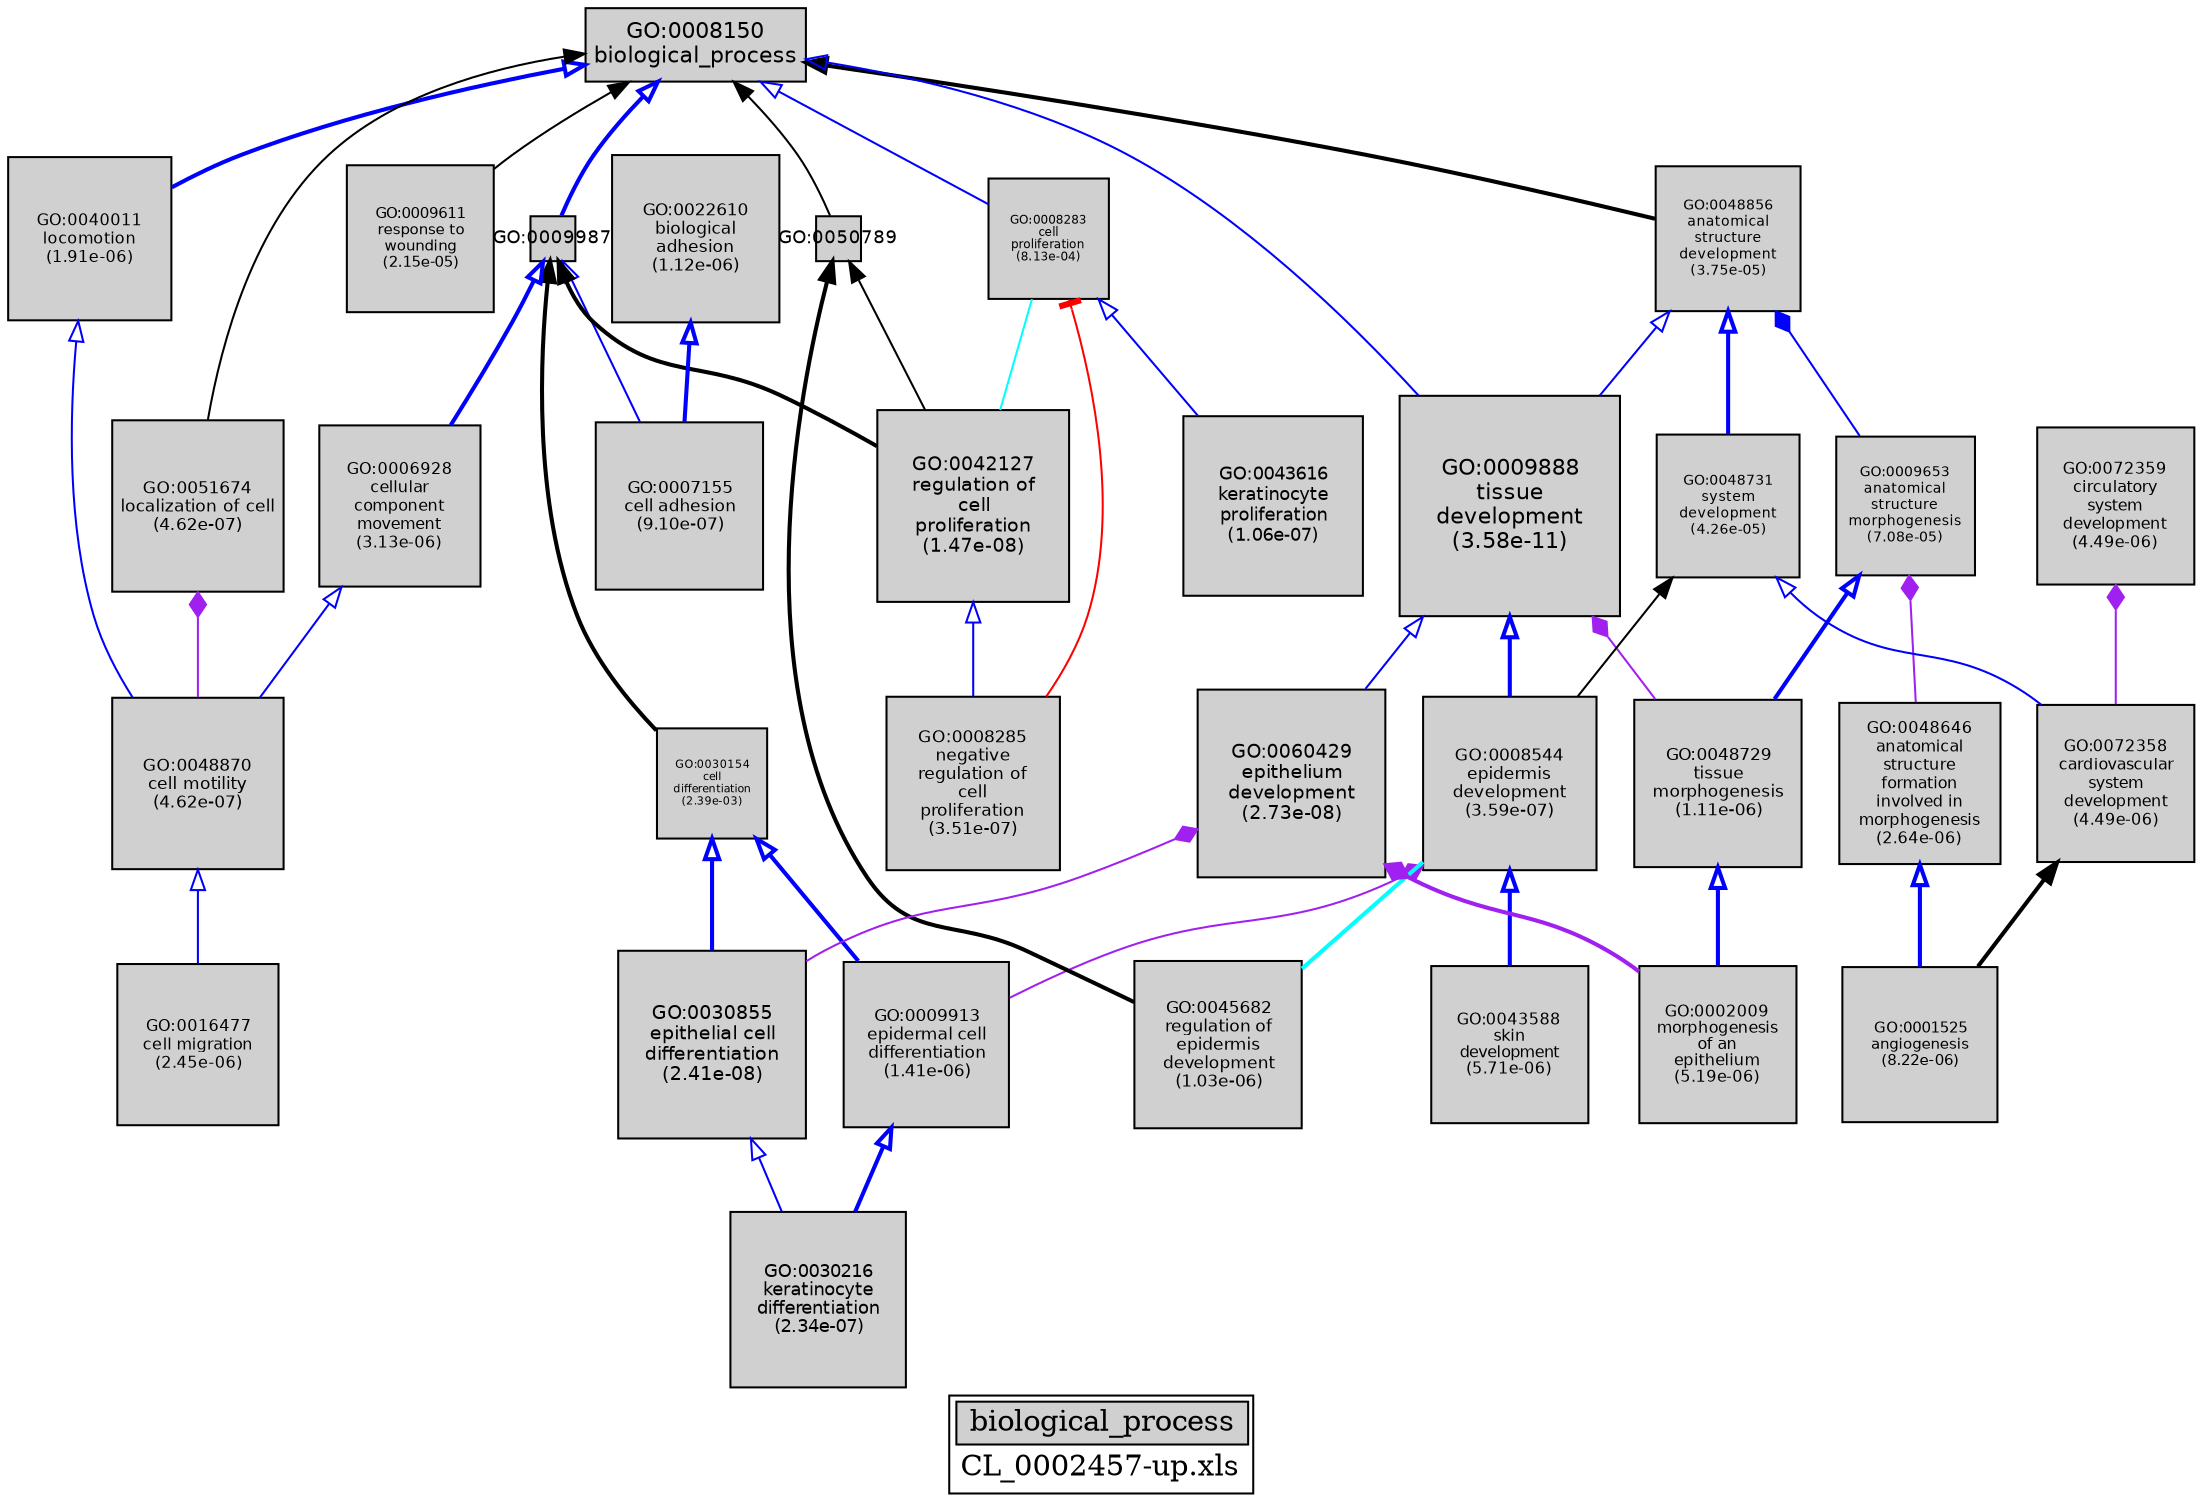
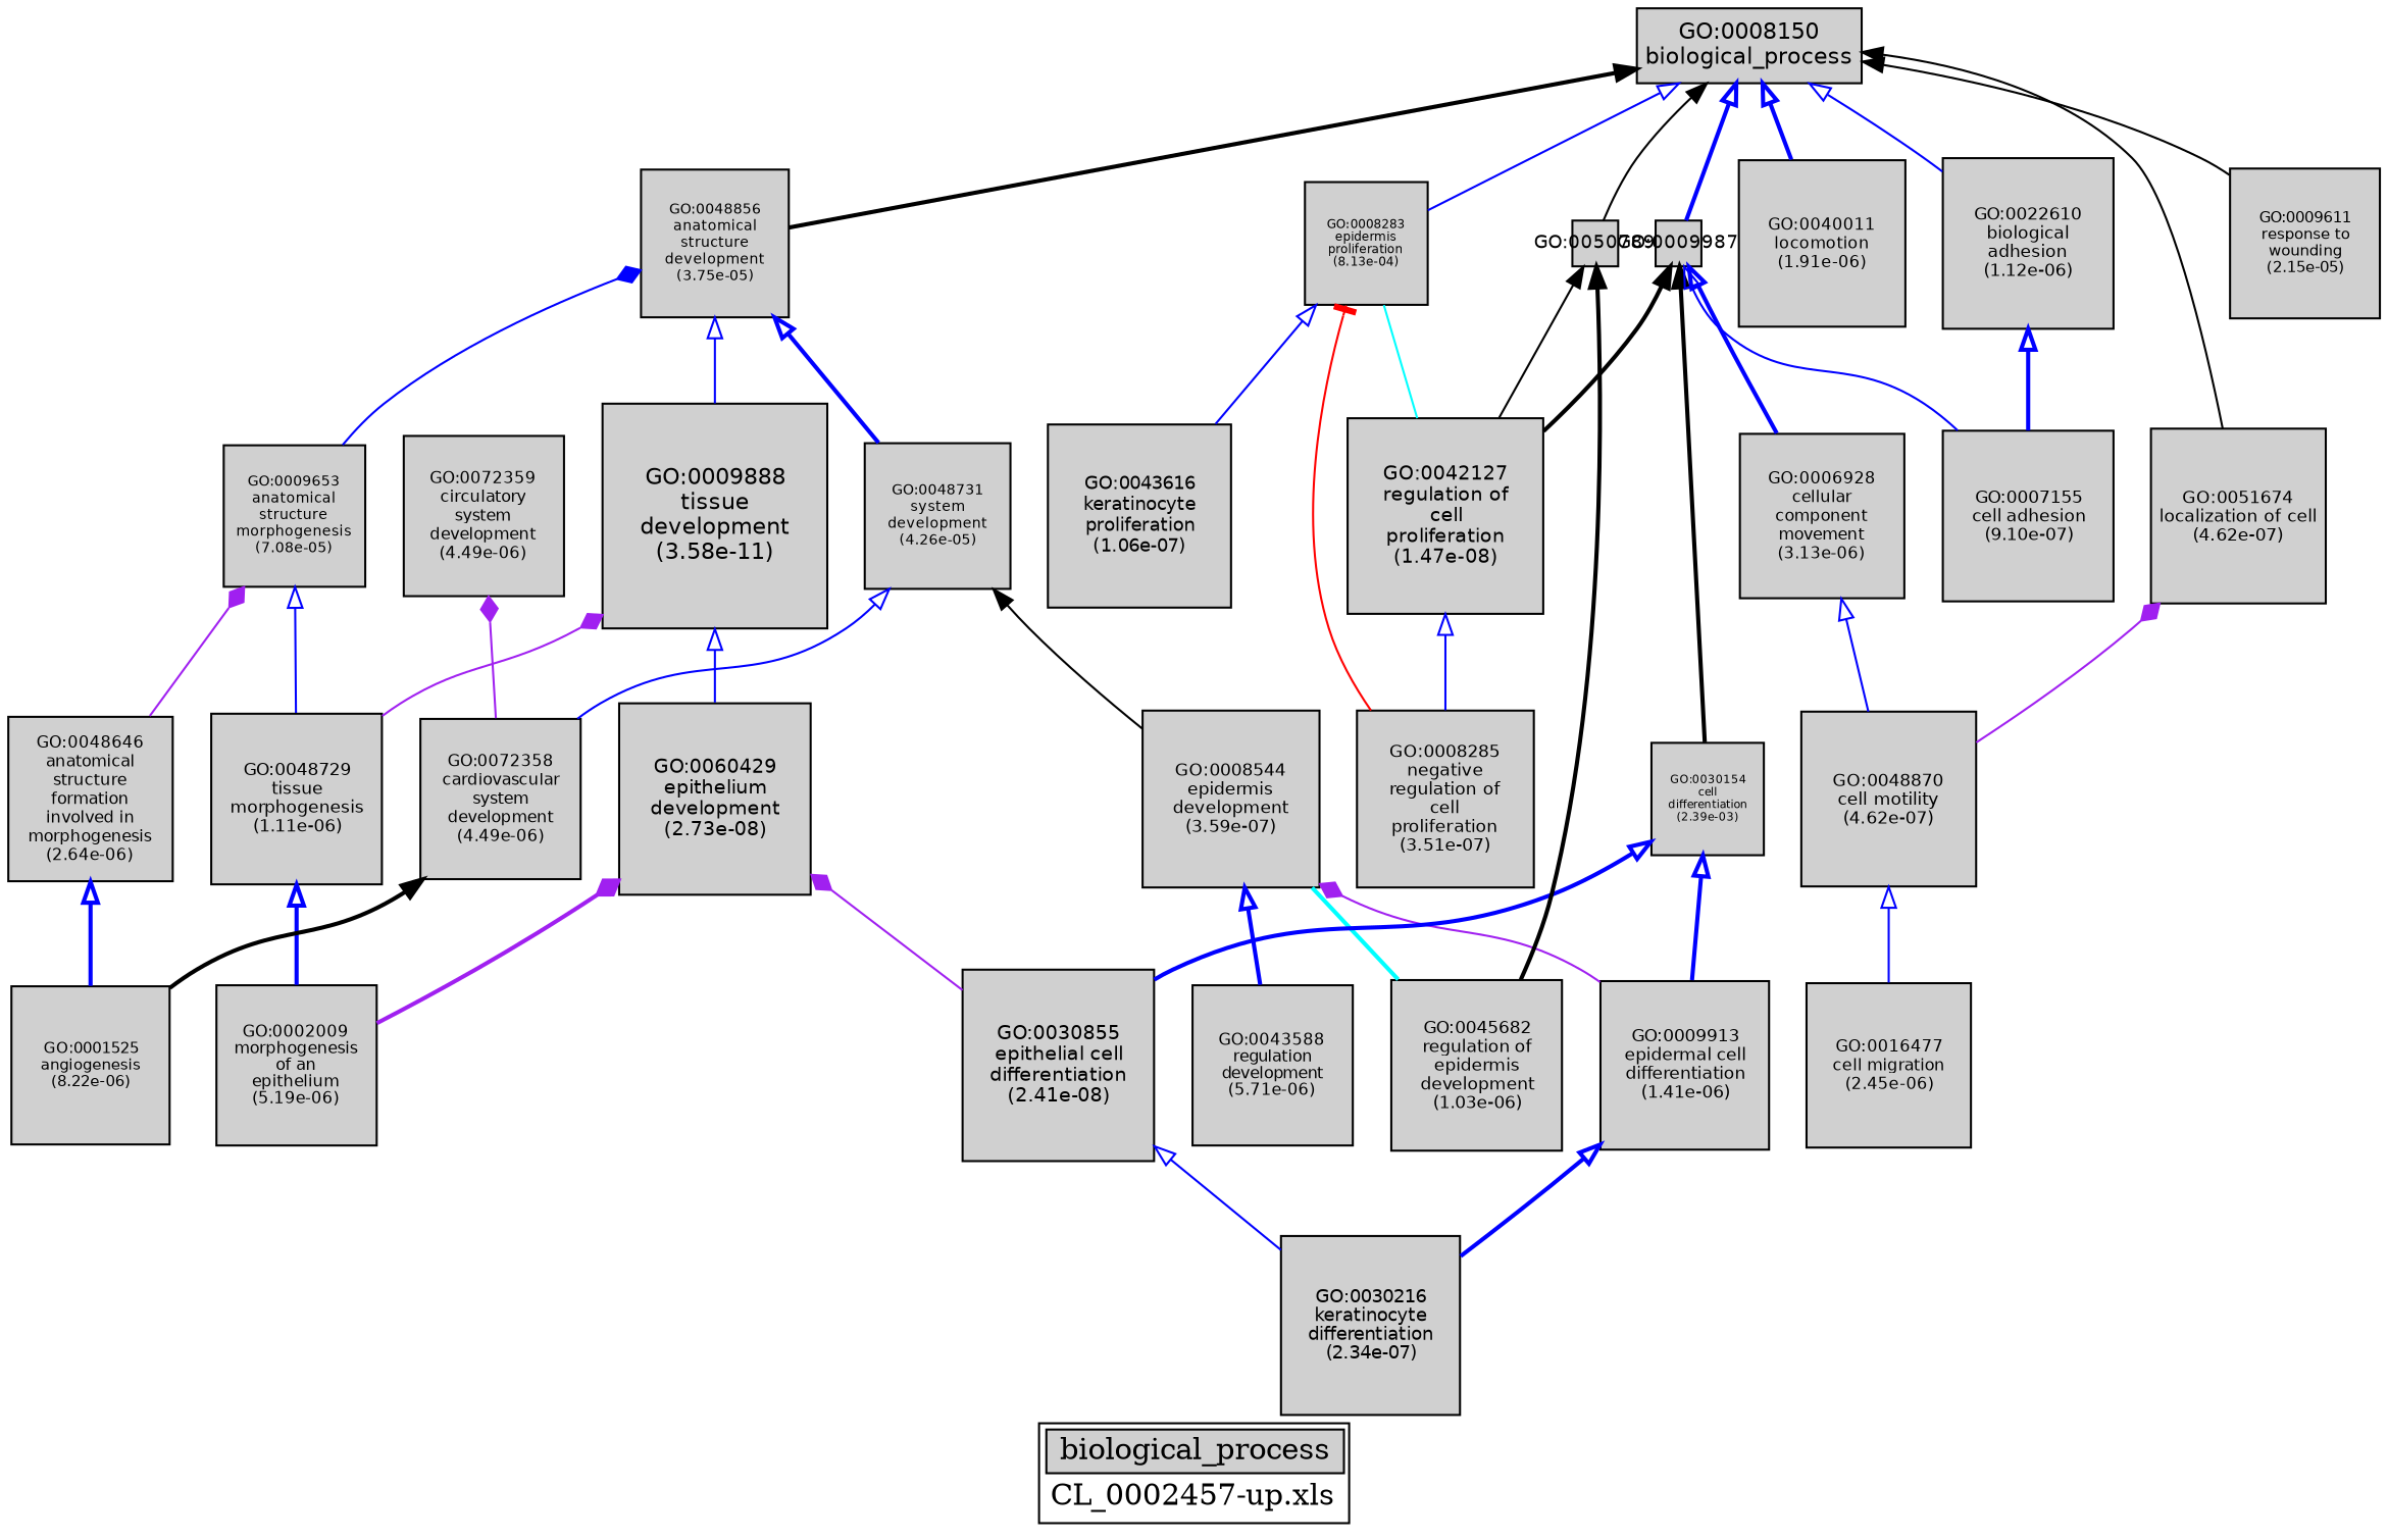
  digraph {
    bgcolor="#FFFFFF"
    label=<<TABLE COLOR="black" BGCOLOR="white"><TR><TD COLSPAN="2" BGCOLOR="#D0D0D0"><FONT COLOR="black">biological_process</FONT></TD></TR><TR><TD BORDER="0">CL_0002457-up.xls</TD></TR></TABLE>>
    node [color=black fillcolor="#D0D0D0" fixedsize=true fontcolor=black fontname=Helvetica fontsize=9 shape=box style=filled]
    edge [dir=back style=solid weight=5.0 arrowtail=empty color=blue]
    "GO:0009987" [height=0.306552518719 width=0.306552518719]
    n2 [fontsize=10.8 label=<<TABLE BORDER="0"><TR><TD>GO:0008150<BR/>biological_process</TD></TR></TABLE>> width=1.5]
    n3 [fontsize=9.23016654756 height=1.28196757605 label=<<TABLE BORDER="0"><TR><TD>GO:0030855<BR/>epithelial cell<BR/>differentiation<BR/>(2.41e-08)</TD></TR></TABLE>> width=1.28196757605]
    n4 [fontsize=7.90706251725 height=1.0982031274 label=<<TABLE BORDER="0"><TR><TD>GO:0048646<BR/>anatomical<BR/>structure<BR/>formation<BR/>involved in<BR/>morphogenesis<BR/>(2.64e-06)</TD></TR></TABLE>> width=1.0982031274]
    n5 [fontsize=7.74360565653 height=1.07550078563 label=<<TABLE BORDER="0"><TR><TD>GO:0072359<BR/>circulatory<BR/>system<BR/>development<BR/>(4.49e-06)</TD></TR></TABLE>> width=1.07550078563]
    n6 [fontsize=8.16774934996 height=1.13440963194 label=<<TABLE BORDER="0"><TR><TD>GO:0048729<BR/>tissue<BR/>morphogenesis<BR/>(1.11e-06)</TD></TR></TABLE>> width=1.13440963194]
    n7 [fontsize=8.00603861177 height=1.11194980719 label=<<TABLE BORDER="0"><TR><TD>GO:0040011<BR/>locomotion<BR/>(1.91e-06)</TD></TR></TABLE>> width=1.11194980719]
    n8 [fontsize=8.42259611926 height=1.16980501656 label=<<TABLE BORDER="0"><TR><TD>GO:0048870<BR/>cell motility<BR/>(4.62e-07)</TD></TR></TABLE>> width=1.16980501656]
    n9 [fontsize=6.8302253233 height=0.948642406013 label=<<TABLE BORDER="0"><TR><TD>GO:0009653<BR/>anatomical<BR/>structure<BR/>morphogenesis<BR/>(7.08e-05)</TD></TR></TABLE>> width=0.948642406013]
    n10 [fontsize=8.50143965299 height=1.18075550736 label=<<TABLE BORDER="0"><TR><TD>GO:0008285<BR/>negative<BR/>regulation of<BR/>cell<BR/>proliferation<BR/>(3.51e-07)</TD></TR></TABLE>> width=1.18075550736]
    n11 [fontsize=8.83412534363 height=1.22696185328 label=<<TABLE BORDER="0"><TR><TD>GO:0043616<BR/>keratinocyte<BR/>proliferation<BR/>(1.06e-07)</TD></TR></TABLE>> width=1.22696185328]
    n12 [fontsize=8.49475124718 height=1.17982656211 label=<<TABLE BORDER="0"><TR><TD>GO:0008544<BR/>epidermis<BR/>development<BR/>(3.59e-07)</TD></TR></TABLE>> width=1.17982656211]
    n13 [fontsize=7.74360565653 height=1.07550078563 label=<<TABLE BORDER="0"><TR><TD>GO:0072358<BR/>cardiovascular<BR/>system<BR/>development<BR/>(4.49e-06)</TD></TR></TABLE>> width=1.07550078563]
    n14 [fontsize=7.55286611401 height=1.0490091825 label=<<TABLE BORDER="0"><TR><TD>GO:0001525<BR/>angiogenesis<BR/>(8.22e-06)</TD></TR></TABLE>> width=1.0490091825]
    n15 [fontsize=8.09690391509 height=1.12456998821 label=<<TABLE BORDER="0"><TR><TD>GO:0009913<BR/>epidermal cell<BR/>differentiation<BR/>(1.41e-06)</TD></TR></TABLE>> width=1.12456998821]
    n16 [fontsize=5.44620676341 height=0.75641760603 label=<<TABLE BORDER="0"><TR><TD>GO:0030154<BR/>cell<BR/>differentiation<BR/>(2.39e-03)</TD></TR></TABLE>> width=0.75641760603]
    n17 [fontsize=8.16550671173 height=1.13409815441 label=<<TABLE BORDER="0"><TR><TD>GO:0022610<BR/>biological<BR/>adhesion<BR/>(1.12e-06)</TD></TR></TABLE>> width=1.13409815441]
    n18 [fontsize=7.05122276481 height=0.979336495112 label=<<TABLE BORDER="0"><TR><TD>GO:0048856<BR/>anatomical<BR/>structure<BR/>development<BR/>(3.75e-05)</TD></TR></TABLE>> width=0.979336495112]
    n19 [fontsize=8.22616348337 height=1.14252270602 label=<<TABLE BORDER="0"><TR><TD>GO:0007155<BR/>cell adhesion<BR/>(9.10e-07)</TD></TR></TABLE>> width=1.14252270602]
    n20 [fontsize=7.93013916589 height=1.10140821748 label=<<TABLE BORDER="0"><TR><TD>GO:0016477<BR/>cell migration<BR/>(2.45e-06)</TD></TR></TABLE>> width=1.10140821748]
    "GO:0050789" [height=0.299190581829 width=0.299190581829]
    n22 [fontsize=10.8 height=1.5 label=<<TABLE BORDER="0"><TR><TD>GO:0009888<BR/>tissue<BR/>development<BR/>(3.58e-11)</TD></TR></TABLE>> width=1.5]
    n23 [fontsize=8.1891492323 height=1.13738183782 label=<<TABLE BORDER="0"><TR><TD>GO:0045682<BR/>regulation of<BR/>epidermis<BR/>development<BR/>(1.03e-06)</TD></TR></TABLE>> width=1.13738183782]
    n24 [fontsize=9.35812116784 height=1.29973905109 label=<<TABLE BORDER="0"><TR><TD>GO:0042127<BR/>regulation of<BR/>cell<BR/>proliferation<BR/>(1.47e-08)</TD></TR></TABLE>> width=1.29973905109]
    n25 [fontsize=8.42259611926 height=1.16980501656 label=<<TABLE BORDER="0"><TR><TD>GO:0051674<BR/>localization of cell<BR/>(4.62e-07)</TD></TR></TABLE>> width=1.16980501656]
    n26 [fontsize=7.23930202456 height=1.00545861452 label=<<TABLE BORDER="0"><TR><TD>GO:0009611<BR/>response to<BR/>wounding<BR/>(2.15e-05)</TD></TR></TABLE>> width=1.00545861452]
    n27 [fontsize=7.85535984088 height=1.09102220012 label=<<TABLE BORDER="0"><TR><TD>GO:0006928<BR/>cellular<BR/>component<BR/>movement<BR/>(3.13e-06)</TD></TR></TABLE>> width=1.09102220012]
    n28 [fontsize=7.00742164691 height=0.973253006516 label=<<TABLE BORDER="0"><TR><TD>GO:0048731<BR/>system<BR/>development<BR/>(4.26e-05)</TD></TR></TABLE>> width=0.973253006516]
-   n29 [fontsize=5.90491511749 height=0.820127099651 label=<<TABLE BORDER="0"><TR><TD>GO:0008283<BR/>cell<BR/>proliferation<BR/>(8.13e-04)</TD></TR></TABLE>> width=0.820127099651]
+   n29 [fontsize=5.90491511749 height=0.820127099651 label=<<TABLE BORDER="0"><TR><TD>GO:0008283<BR/>epidermis<BR/>proliferation<BR/>(8.13e-04)</TD></TR></TABLE>> width=0.820127099651]
    n30 [fontsize=7.69855927268 height=1.06924434343 label=<<TABLE BORDER="0"><TR><TD>GO:0002009<BR/>morphogenesis<BR/>of an<BR/>epithelium<BR/>(5.19e-06)</TD></TR></TABLE>> width=1.06924434343]
    n31 [fontsize=8.6160663279 height=1.19667587888 label=<<TABLE BORDER="0"><TR><TD>GO:0030216<BR/>keratinocyte<BR/>differentiation<BR/>(2.34e-07)</TD></TR></TABLE>> width=1.19667587888]
    n32 [fontsize=9.19741750794 height=1.27741909833 label=<<TABLE BORDER="0"><TR><TD>GO:0060429<BR/>epithelium<BR/>development<BR/>(2.73e-08)</TD></TR></TABLE>> width=1.27741909833]
-   n33 [fontsize=7.66866349629 height=1.06509215226 label=<<TABLE BORDER="0"><TR><TD>GO:0043588<BR/>skin<BR/>development<BR/>(5.71e-06)</TD></TR></TABLE>> width=1.06509215226]
+   n33 [fontsize=7.66866349629 height=1.06509215226 label=<<TABLE BORDER="0"><TR><TD>GO:0043588<BR/>regulation<BR/>development<BR/>(5.71e-06)</TD></TR></TABLE>> width=1.06509215226]
    subgraph sub_1 {
      "GO:0009987"
      n2
      n3
      n4
      n5
      n6
      n7
      n8
      n9
      n10
      n11
      n12
      n13
      n14
      n15
      n16
      n17
      n18
      n19
      n20
      "GO:0050789"
      n22
      n23
      n24
      n25
      n26
      n27
      n28
      n29
      n30
      n31
      n32
      n33
    }
    subgraph sub_2 {
      "GO:0050789"
      n26
      subgraph sub_3 {
        n12
        n23
        n24
        subgraph sub_4 {
        }
        subgraph sub_5 {
          n10
          n29
        }
      }
      subgraph sub_6 {
        n3
        n4
        n5
        n6
        n8
        n9
        n12
        n13
        n15
        n18
        n22
        n25
        n30
        n32
      }
      subgraph sub_7 {
        "GO:0009987"
        n2
        n3
        n4
        n5
        n6
        n7
        n8
        n9
        n10
        n11
        n12
        n13
        n14
        n15
        n16
        n17
        n18
        n19
        n20
        n22
        n24
        n27
        n28
        n29
        n30
        n31
        n32
        n33
      }
    }
    "GO:0009987" -> n16 [style=bold weight=1 arrowtail="" color=""]
    "GO:0009987" -> n19
    "GO:0009987" -> n24 [style=bold weight=1 arrowtail="" color=""]
    "GO:0009987" -> n27 [style=bold]
    n2 -> "GO:0009987" [style=bold]
    n2 -> n7 [style=bold]
-   n2 -> n22
+   n2 -> n17
    n2 -> n18 [style=bold weight=1 arrowtail="" color=""]
    n2 -> "GO:0050789" [weight=1 arrowtail="" color=""]
    n2 -> n25 [weight=1 arrowtail="" color=""]
    n2 -> n26 [weight=1 arrowtail="" color=""]
    n2 -> n29
    n3 -> n31
    n4 -> n14 [style=bold]
    n5 -> n13 [arrowtail=diamond color=purple weight=2.5]
    n6 -> n30 [style=bold]
-   n7 -> n8
    n8 -> n20
    n9 -> n4 [arrowtail=diamond color=purple weight=2.5]
-   n9 -> n6 [style=bold]
+   n9 -> n6
    n12 -> n15 [arrowtail=diamond color=purple weight=2.5]
    n12 -> n23 [arrowtail=none color=cyan style=bold weight=1]
    n12 -> n33 [style=bold]
    n13 -> n14 [style=bold weight=1 arrowtail="" color=""]
    n15 -> n31 [style=bold]
    n16 -> n3 [style=bold]
    n16 -> n15 [style=bold]
    n17 -> n19 [style=bold]
    n18 -> n9 [arrowtail=diamond weight=2.5]
    n18 -> n22
    n18 -> n28 [style=bold]
    "GO:0050789" -> n23 [style=bold weight=1 arrowtail="" color=""]
    "GO:0050789" -> n24 [weight=1 arrowtail="" color=""]
    n22 -> n6 [arrowtail=diamond color=purple weight=2.5]
-   n22 -> n12 [style=bold]
    n22 -> n32
    n24 -> n10
    n25 -> n8 [arrowtail=diamond color=purple weight=2.5]
    n27 -> n8
    n28 -> n12 [weight=1 arrowtail="" color=""]
    n28 -> n13
    n29 -> n10 [arrowtail=tee color=red weight=1]
    n29 -> n11
    n29 -> n24 [arrowtail=none color=cyan weight=1]
    n32 -> n3 [arrowtail=diamond color=purple weight=2.5]
    n32 -> n30 [arrowtail=diamond color=purple style=bold weight=2.5]
  }
